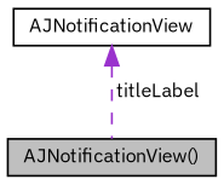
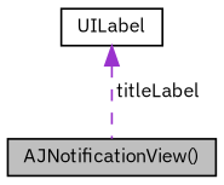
  digraph {
    fontname="IBM Plex Sans"
    node [color=black fontname="IBM Plex Sans" fontsize=10 shape=record style=filled]
    n1 [fillcolor=grey75 fontcolor=black height=0.2 label="AJNotificationView()" width=0.4]
-   n2 [fillcolor=white height=0.2 label=AJNotificationView width=0.4]
+   n2 [fillcolor=white height=0.2 label=UILabel width=0.4]
    n2 -> n1 [color=darkorchid3 dir=back fontname="IBM Plex Sans" fontsize=10 label=" titleLabel" labelfontname=Helvetica labelfontsize=10 style=dashed]
  }
